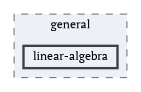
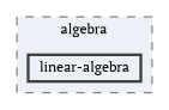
  digraph {
    compound=true
    fontname="PT Serif"
    n1 [color=grey25 fillcolor="#edf0f7" fontname="PT Serif" fontsize=10 height=0.2 label="linear-algebra" shape=box style="filled,bold" width=0.4]
    subgraph cluster_1 {
      bgcolor="#edf0f7"
      fontsize=10
-     label=general
+     label=algebra
      pencolor=grey50
      style="filled,dashed"
      n1
    }
  }
